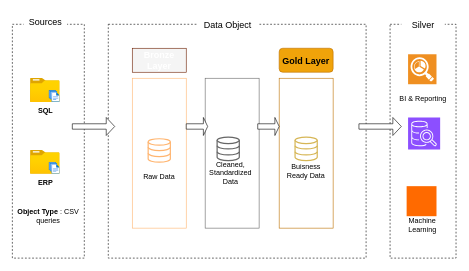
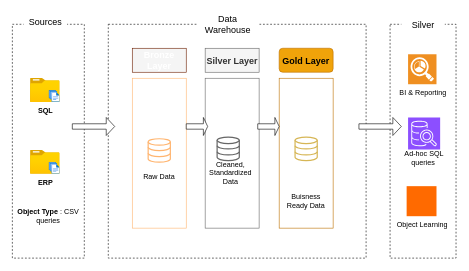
  <mxCell id="0" />
  <mxCell id="1" parent="0" />
  <mxCell id="2" value="" style="rounded=0;whiteSpace=wrap;html=1;strokeColor=default;fillColor=none;dashed=1;" vertex="1" parent="1"><mxGeometry x="20" y="40" width="120" height="390" as="geometry" /></mxCell>
  <mxCell id="3" value="&lt;font style=&quot;font-size: 15px;&quot;&gt;Sources&lt;/font&gt;" style="rounded=1;whiteSpace=wrap;html=1;dashed=1;fillColor=default;strokeColor=none;" vertex="1" parent="1"><mxGeometry x="38.75" y="20" width="72.5" height="30" as="geometry" /></mxCell>
  <mxCell id="4" value="" style="rounded=0;whiteSpace=wrap;html=1;strokeColor=default;fillColor=none;dashed=1;" vertex="1" parent="1"><mxGeometry x="180" y="40" width="430" height="390" as="geometry" /></mxCell>
- <mxCell id="5" value="&lt;font style=&quot;font-size: 15px;&quot;&gt;Data Object&lt;/font&gt;" style="rounded=1;whiteSpace=wrap;html=1;dashed=1;fillColor=default;strokeColor=none;" vertex="1" parent="1"><mxGeometry x="328.44" y="20" width="103.12" height="40" as="geometry" /></mxCell>
+ <mxCell id="5" value="&lt;font style=&quot;font-size: 15px;&quot;&gt;Data Warehouse&lt;/font&gt;" style="rounded=1;whiteSpace=wrap;html=1;dashed=1;fillColor=default;strokeColor=none;" vertex="1" parent="1"><mxGeometry x="328.44" y="20" width="103.12" height="40" as="geometry" /></mxCell>
  <mxCell id="6" value="" style="rounded=0;whiteSpace=wrap;html=1;strokeColor=default;fillColor=none;dashed=1;" vertex="1" parent="1"><mxGeometry x="650" y="40" width="110" height="390" as="geometry" /></mxCell>
  <mxCell id="7" value="&lt;font style=&quot;font-size: 15px;&quot;&gt;Silver&lt;/font&gt;" style="rounded=1;whiteSpace=wrap;html=1;dashed=1;fillColor=default;strokeColor=none;" vertex="1" parent="1"><mxGeometry x="668.75" y="25" width="72.5" height="30" as="geometry" /></mxCell>
  <mxCell id="8" value="&lt;b&gt;Bronze Layer&lt;/b&gt;" style="rounded=0;whiteSpace=wrap;html=1;fillColor=#f5f5f5;fontColor=#ffffff;strokeColor=#6D1F00;fontSize=15;" vertex="1" parent="1"><mxGeometry x="220" y="80" width="90" height="40" as="geometry" /></mxCell>
  <mxCell id="9" value="" style="rounded=0;whiteSpace=wrap;html=1;fillColor=none;fontColor=#ffffff;strokeColor=#FFB570;" vertex="1" parent="1"><mxGeometry x="220" y="130" width="90" height="250" as="geometry" /></mxCell>
+ <mxCell id="10" value="&lt;b&gt;Silver Layer&lt;/b&gt;" style="rounded=0;whiteSpace=wrap;html=1;fillColor=#f5f5f5;strokeColor=#666666;fontSize=15;fontColor=#333333;" vertex="1" parent="1"><mxGeometry x="341.56" y="80" width="90" height="40" as="geometry" /></mxCell>
  <mxCell id="11" value="" style="rounded=0;whiteSpace=wrap;html=1;fillColor=none;strokeColor=#666666;fontColor=#333333;" vertex="1" parent="1"><mxGeometry x="341.56" y="130" width="90" height="250" as="geometry" /></mxCell>
  <mxCell id="12" value="" style="rounded=0;whiteSpace=wrap;html=1;fillColor=none;strokeColor=#BD7000;fontColor=#000000;" vertex="1" parent="1"><mxGeometry x="465" y="130" width="90" height="250" as="geometry" /></mxCell>
  <mxCell id="13" value="&lt;b&gt;Gold Layer&lt;/b&gt;" style="whiteSpace=wrap;html=1;fillColor=#f0a30a;strokeColor=#BD7000;fontSize=15;fontColor=#000000;rounded=1;" vertex="1" parent="1"><mxGeometry x="465" y="80" width="90" height="40" as="geometry" /></mxCell>
  <mxCell id="14" value="&lt;b&gt;SQL&lt;/b&gt;" style="image;aspect=fixed;html=1;points=[];align=center;fontSize=12;image=img/lib/azure2/general/Folder_Blank.svg;" vertex="1" parent="1"><mxGeometry x="50" y="130" width="49.29" height="40" as="geometry" /></mxCell>
  <mxCell id="15" value="&lt;b&gt;ERP&lt;/b&gt;" style="image;aspect=fixed;html=1;points=[];align=center;fontSize=12;image=img/lib/azure2/general/Folder_Blank.svg;" vertex="1" parent="1"><mxGeometry x="50" y="250" width="49.29" height="40" as="geometry" /></mxCell>
  <mxCell id="16" value="" style="image;aspect=fixed;html=1;points=[];align=center;fontSize=12;image=img/lib/azure2/general/Files.svg;" vertex="1" parent="1"><mxGeometry x="81" y="150" width="18.29" height="20" as="geometry" /></mxCell>
  <mxCell id="17" value="" style="image;aspect=fixed;html=1;points=[];align=center;fontSize=12;image=img/lib/azure2/general/Files.svg;" vertex="1" parent="1"><mxGeometry x="81" y="270" width="18.29" height="20" as="geometry" /></mxCell>
  <mxCell id="18" value="&lt;b&gt;Object Type&lt;/b&gt; : CSV queries" style="rounded=0;whiteSpace=wrap;html=1;fillColor=none;strokeColor=none;" vertex="1" parent="1"><mxGeometry x="20" y="330" width="120" height="60" as="geometry" /></mxCell>
  <mxCell id="19" value="" style="html=1;verticalLabelPosition=bottom;align=center;labelBackgroundColor=#ffffff;verticalAlign=top;strokeWidth=2;strokeColor=#FFB570;shadow=0;dashed=0;shape=mxgraph.ios7.icons.data;fillColor=default;" vertex="1" parent="1"><mxGeometry x="246.5" y="230.9" width="37" height="39.1" as="geometry" /></mxCell>
- <mxCell id="20" value="Buisness Ready Data" style="text;html=1;align=center;verticalAlign=middle;whiteSpace=wrap;rounded=0;" vertex="1" parent="1"><mxGeometry x="475" y="270" width="70" height="30" as="geometry" /></mxCell>
+ <mxCell id="20" value="Buisness Ready Data" style="text;html=1;align=center;verticalAlign=middle;whiteSpace=wrap;rounded=0;" vertex="1" parent="1"><mxGeometry x="475" y="320" width="70" height="30" as="geometry" /></mxCell>
  <mxCell id="21" value="Cleaned, Standardized Data&lt;div&gt;&lt;br&gt;&lt;/div&gt;" style="text;html=1;align=center;verticalAlign=middle;whiteSpace=wrap;rounded=0;" vertex="1" parent="1"><mxGeometry x="339.25" y="280" width="90" height="30" as="geometry" /></mxCell>
  <mxCell id="22" value="Raw Data" style="text;html=1;align=center;verticalAlign=middle;whiteSpace=wrap;rounded=0;" vertex="1" parent="1"><mxGeometry x="229.25" y="280" width="71.5" height="30" as="geometry" /></mxCell>
  <mxCell id="23" value="" style="html=1;verticalLabelPosition=bottom;align=center;labelBackgroundColor=#ffffff;verticalAlign=top;strokeWidth=2;strokeColor=#d6b656;shadow=0;dashed=0;shape=mxgraph.ios7.icons.data;fillColor=default;" vertex="1" parent="1"><mxGeometry x="491.5" y="228.18" width="37" height="39.1" as="geometry" /></mxCell>
  <mxCell id="24" value="" style="shape=singleArrow;whiteSpace=wrap;html=1;" vertex="1" parent="1"><mxGeometry x="120" y="195.45" width="70.71" height="30" as="geometry" /></mxCell>
  <mxCell id="25" value="" style="shape=singleArrow;whiteSpace=wrap;html=1;" vertex="1" parent="1"><mxGeometry x="310" y="195.45" width="35.75" height="30" as="geometry" /></mxCell>
  <mxCell id="26" value="" style="shape=singleArrow;whiteSpace=wrap;html=1;" vertex="1" parent="1"><mxGeometry x="598.04" y="195.45" width="70.71" height="30" as="geometry" /></mxCell>
  <mxCell id="27" value="" style="shape=singleArrow;whiteSpace=wrap;html=1;" vertex="1" parent="1"><mxGeometry x="429.25" y="195.45" width="35.75" height="30" as="geometry" /></mxCell>
  <mxCell id="28" value="" style="shadow=0;dashed=0;html=1;strokeColor=none;fillColor=#EF8F21;labelPosition=center;verticalLabelPosition=bottom;verticalAlign=top;align=center;outlineConnect=0;shape=mxgraph.veeam.reporting;" vertex="1" parent="1"><mxGeometry x="680" y="90" width="47.4" height="50" as="geometry" /></mxCell>
  <mxCell id="29" value="" style="sketch=0;points=[[0,0,0],[0.25,0,0],[0.5,0,0],[0.75,0,0],[1,0,0],[0,1,0],[0.25,1,0],[0.5,1,0],[0.75,1,0],[1,1,0],[0,0.25,0],[0,0.5,0],[0,0.75,0],[1,0.25,0],[1,0.5,0],[1,0.75,0]];outlineConnect=0;fontColor=#232F3E;fillColor=#8C4FFF;strokeColor=#ffffff;dashed=0;verticalLabelPosition=bottom;verticalAlign=top;align=center;html=1;fontSize=12;fontStyle=0;aspect=fixed;shape=mxgraph.aws4.resourceIcon;resIcon=mxgraph.aws4.sql_workbench;" vertex="1" parent="1"><mxGeometry x="680" y="195.45" width="53.5" height="53.5" as="geometry" /></mxCell>
  <mxCell id="30" value="" style="points=[];aspect=fixed;html=1;align=center;shadow=0;dashed=0;fillColor=#FF6A00;strokeColor=none;shape=mxgraph.alibaba_cloud.machine_learning;" vertex="1" parent="1"><mxGeometry x="677.6" y="310" width="49.8" height="50.1" as="geometry" /></mxCell>
- <mxCell id="31" value="BI &amp;amp; Reporting" style="text;html=1;align=center;verticalAlign=middle;whiteSpace=wrap;rounded=0;" vertex="1" parent="1"><mxGeometry x="661.25" y="150" width="87.5" height="30" as="geometry" /></mxCell>
- <mxCell id="33" value="Machine Learning" style="text;html=1;align=center;verticalAlign=middle;whiteSpace=wrap;rounded=0;" vertex="1" parent="1"><mxGeometry x="659.95" y="360" width="87.5" height="30" as="geometry" /></mxCell>
+ <mxCell id="31" value="BI &amp;amp; Reporting" style="text;html=1;align=center;verticalAlign=middle;whiteSpace=wrap;rounded=0;" vertex="1" parent="1"><mxGeometry x="661.25" y="140" width="87.5" height="30" as="geometry" /></mxCell>
+ <mxCell id="32" value="Ad-hoc SQL queries&amp;nbsp;" style="text;html=1;align=center;verticalAlign=middle;whiteSpace=wrap;rounded=0;" vertex="1" parent="1"><mxGeometry x="663" y="248.95" width="87.5" height="30" as="geometry" /></mxCell>
+ <mxCell id="33" value="Object Learning" style="text;html=1;align=center;verticalAlign=middle;whiteSpace=wrap;rounded=0;" vertex="1" parent="1"><mxGeometry x="659.95" y="360" width="87.5" height="30" as="geometry" /></mxCell>
  <mxCell id="34" value="" style="html=1;verticalLabelPosition=bottom;align=center;labelBackgroundColor=#ffffff;verticalAlign=top;strokeWidth=2;strokeColor=#666666;shadow=0;dashed=0;shape=mxgraph.ios7.icons.data;fillColor=default;fontColor=#333333;" vertex="1" parent="1"><mxGeometry x="361.5" y="228.18" width="37" height="39.1" as="geometry" /></mxCell>
